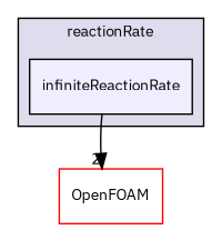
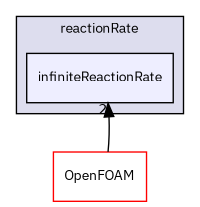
  digraph {
    compound=true
    fontname="IBM Plex Sans"
    node [fontname="IBM Plex Sans" fontsize=10 shape=box]
    n1 [fillcolor="#eeeeff" label=infiniteReactionRate pencolor=black style=filled]
    n2 [color=red label=OpenFOAM]
    subgraph cluster_1 {
      bgcolor="#ddddee"
      fontsize=10
      label=reactionRate
      pencolor=black
      n1
    }
-   n1 -> n2 [headlabel=2 labeldistance=1.5 labelfontname=Helvetica labelfontsize=10 fontname="IBM Plex Sans"]
+   n2 -> n1 [headlabel=2 labeldistance=1.5 labelfontname=Helvetica labelfontsize=10 fontname="IBM Plex Sans"]
  }
